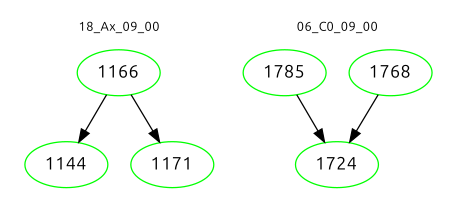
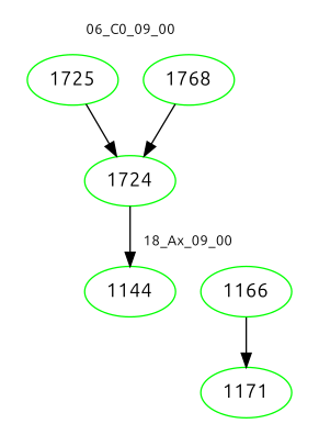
  digraph {
    fontname=Ubuntu
    node [color=green fontname=Ubuntu]
    edge [color=black fontname=Ubuntu]
    n1 [label=1166]
    n2 [label=1144]
    n3 [label=1171]
    n4 [label=1768]
    n5 [label=1724]
-   n6 [label=1785]
+   n6 [label=1725]
    subgraph cluster_1 {
      color=white
      fontsize=10
      label="18_Ax_09_00"
      n1
      n2
      n3
    }
    subgraph cluster_2 {
      color=white
      fontsize=10
      label="06_C0_09_00"
      n4
      n5
      n6
    }
-   n1 -> n2
+   n5 -> n2
    n1 -> n3
    n4 -> n5
    n6 -> n5
  }
